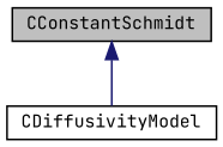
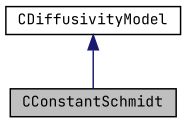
  digraph {
    fontname="JetBrains Mono"
    node [color=black fontname="JetBrains Mono" fontsize=10 shape=record style=filled]
    n1 [fillcolor=grey75 fontcolor=black height=0.2 label=CConstantSchmidt width=0.4]
    n2 [fillcolor=white height=0.2 label=CDiffusivityModel width=0.4]
-   n1 -> n2 [color=midnightblue dir=back fontname="JetBrains Mono" fontsize=10 labelfontname=Helvetica labelfontsize=10 style=solid]
+   n2 -> n1 [color=midnightblue dir=back fontname="JetBrains Mono" fontsize=10 labelfontname=Helvetica labelfontsize=10 style=solid]
  }
